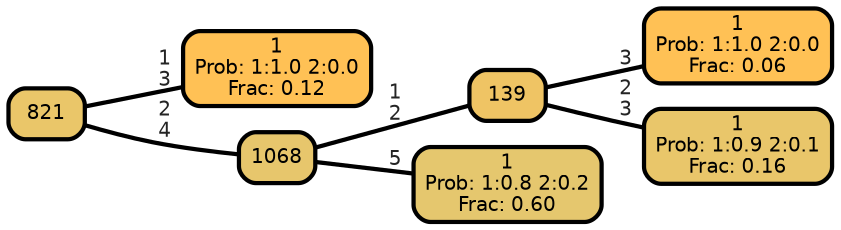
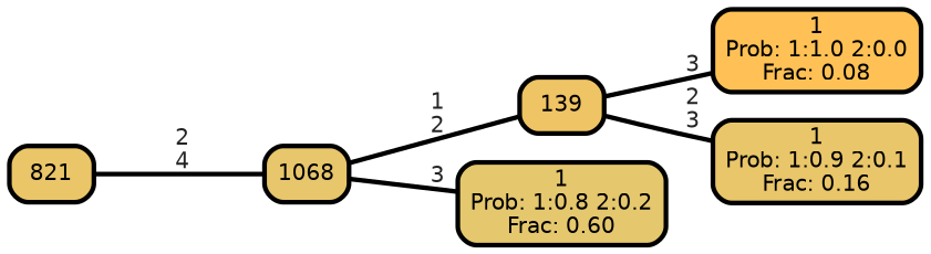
  graph {
    rankdir=LR
    ranksep="0 equally"
    splines=straight
    node [color=black fillcolor="#ffc155" fontcolor=black fontname=helvetica penwidth=3 shape=box style="filled, rounded"]
    edge [color=black fontcolor=grey14 fontname=helvetica fontweight=bold penwidth=3]
-   n1 [label="1\nProb: 1:1.0 2:0.0\nFrac: 0.12"]
    n2 [fillcolor="#eac669" label=821]
    n3 [fillcolor="#e7c66c" label=1068]
    n4 [fillcolor="#efc464" label=139]
    n5 [fillcolor="#e5c76e" label="1\nProb: 1:0.8 2:0.2\nFrac: 0.60"]
-   n6 [label="1\nProb: 1:1.0 2:0.0\nFrac: 0.06"]
+   n6 [label="1\nProb: 1:1.0 2:0.0\nFrac: 0.08"]
    n7 [fillcolor="#e9c66a" label="1\nProb: 1:0.9 2:0.1\nFrac: 0.16"]
    subgraph sub_1 {
      rank=same
    }
-   n2 -- n1 [label=" 1\n 3"]
    n2 -- n3 [label=" 2\n 4"]
    n3 -- n4 [label=" 1\n 2"]
-   n3 -- n5 [label=" 5"]
+   n3 -- n5 [label=" 3"]
    n4 -- n6 [label=" 3"]
    n4 -- n7 [label=" 2\n 3"]
  }
